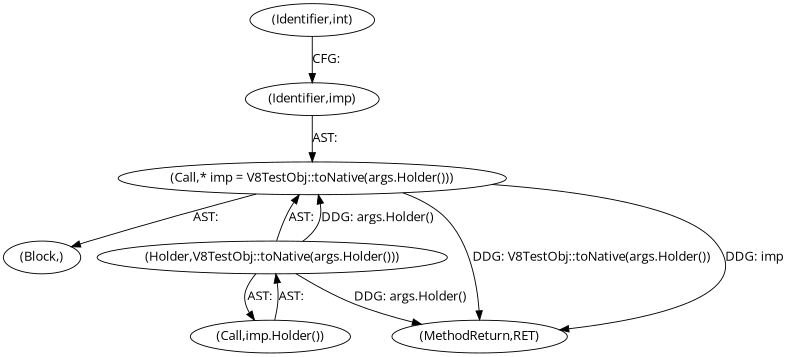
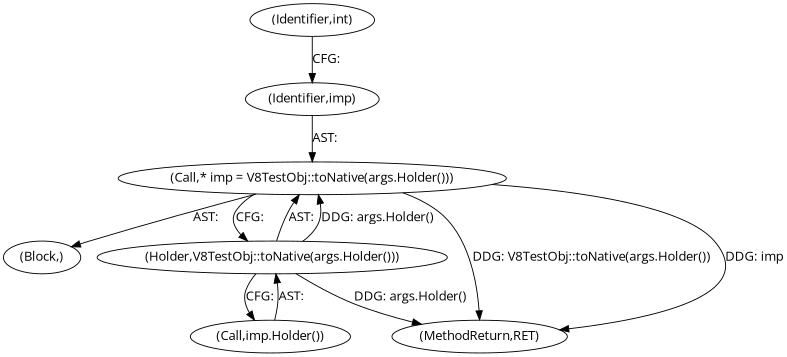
  digraph {
    fontname="Open Sans"
    node [fontname="Open Sans"]
    edge [fontname="Open Sans"]
    n1 [label="(Call,* imp = V8TestObj::toNative(args.Holder()))"]
    n2 [label="(Holder,V8TestObj::toNative(args.Holder()))"]
    n3 [label="(Block,)"]
    n4 [label="(MethodReturn,RET)"]
    n5 [label="(Call,imp.Holder())"]
    n6 [label="(Identifier,imp)"]
    n7 [label="(Identifier,int)"]
+   n1 -> n2 [label="CFG: "]
    n1 -> n3 [label="AST: "]
    n1 -> n4 [label="DDG: V8TestObj::toNative(args.Holder())"]
    n1 -> n4 [label="DDG: imp"]
    n2 -> n1 [label="AST: "]
    n2 -> n1 [label="DDG: args.Holder()"]
    n2 -> n4 [label="DDG: args.Holder()"]
-   n2 -> n5 [label="AST: "]
+   n2 -> n5 [label="CFG: "]
    n5 -> n2 [label="AST: "]
    n6 -> n1 [label="AST: "]
    n7 -> n6 [label="CFG: "]
  }
